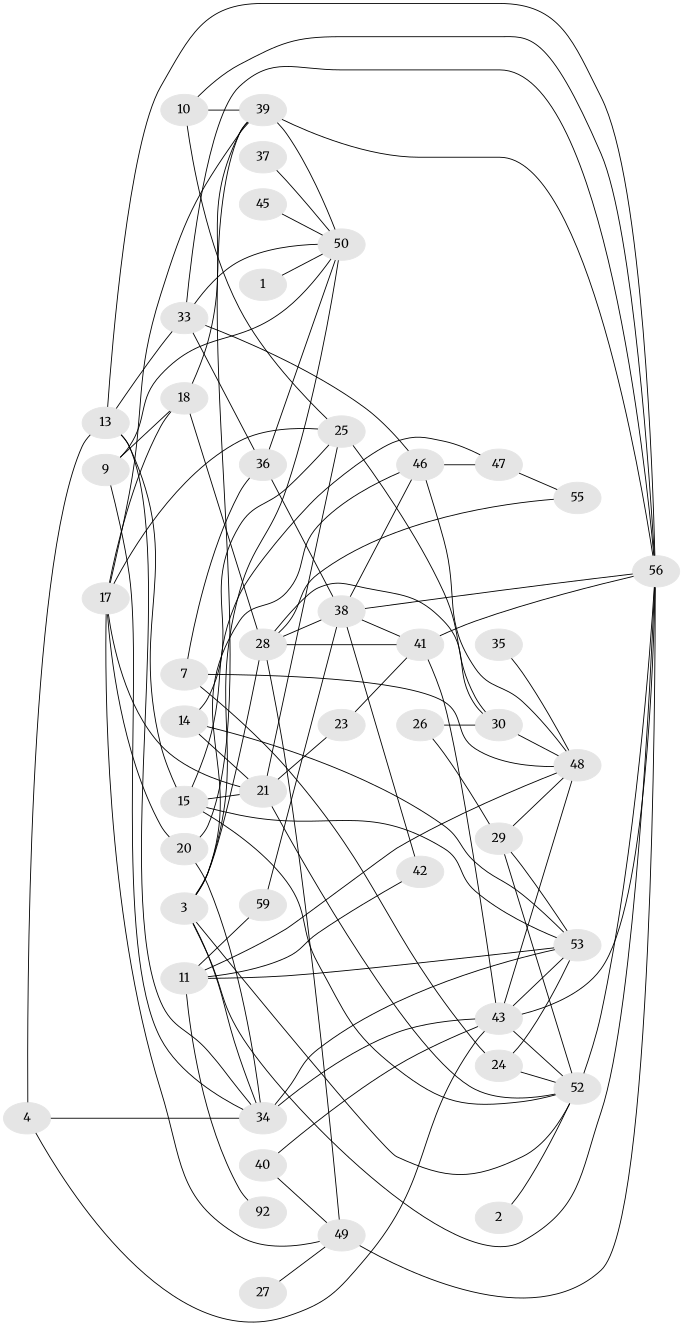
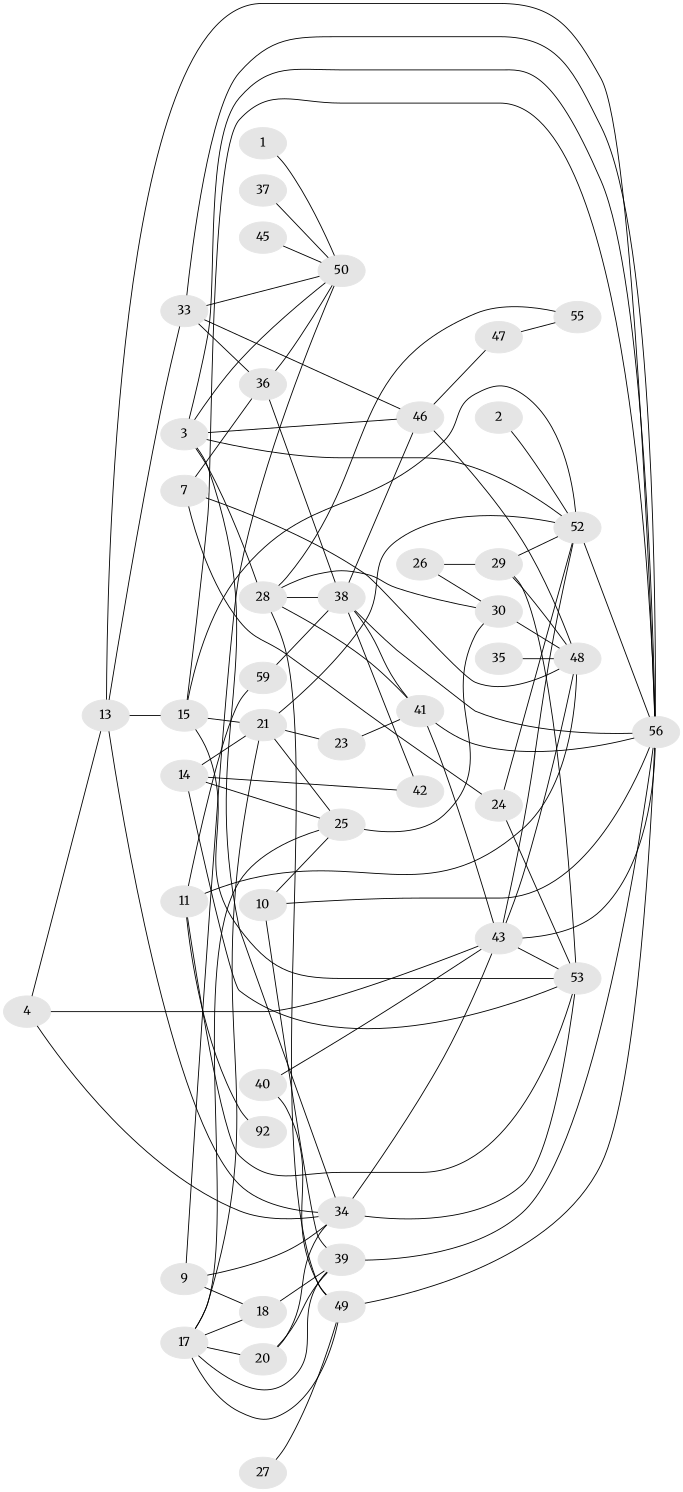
  graph {
    fontname=Merriweather
    rankdir=LR
    node [color=gray90 fontname=Merriweather style=filled]
    edge [fontname=Merriweather weight=1.0]
    1
    50
    2
    52
    56
    3
    28
    34
    46
    49
    38
    41
    30
    55
    43
    53
    48
    47
    4
    13
    33
    15
    36
    7
    24
    9
    18
    39
    10
    25
    11
    n32 [label=59]
    n33 [label=92]
    42
    21
    14
    23
    17
    20
    26
    29
    27
    n43 [label=35]
    37
    40
    45
    1 -- 50
    2 -- 52
    52 -- 56
    3 -- 50
    3 -- 52
    3 -- 56
    3 -- 28
    3 -- 34
    3 -- 46
    28 -- 49 [weight=2.0]
    28 -- 38 [weight=3.0]
    28 -- 41
    28 -- 30
    28 -- 55
    34 -- 43
    34 -- 53
    46 -- 48
    46 -- 47
    49 -- 56
    38 -- 56 [weight=3.0]
    38 -- 46
    38 -- 41
    38 -- 42
    41 -- 56
    41 -- 43
    30 -- 48
    43 -- 52
    43 -- 56
    43 -- 53
    43 -- 48
    47 -- 55
    4 -- 34
    4 -- 43
    4 -- 13
    13 -- 56
    13 -- 34
    13 -- 33
    13 -- 15
    33 -- 50
    33 -- 56
    33 -- 46
    33 -- 36
    15 -- 52
-   15 -- 47
+   15 -- 56
    15 -- 53
    15 -- 21
    36 -- 50
    36 -- 38
    7 -- 48
    7 -- 36
    7 -- 24
    24 -- 52
    24 -- 53
    9 -- 50
    9 -- 34
    9 -- 18
-   18 -- 28
    18 -- 39
-   39 -- 50 [weight=2.0]
    39 -- 56
    10 -- 56
    10 -- 39
    10 -- 25
    25 -- 30
    11 -- 53
    11 -- 48
    11 -- n32
    11 -- n33
-   11 -- 42
+   14 -- 42
    n32 -- 38
    21 -- 52
    21 -- 25
    21 -- 23
    14 -- 53
    14 -- 25
    14 -- 21
    23 -- 41
    17 -- 49
    17 -- 18
    17 -- 39
    17 -- 25
    17 -- 21
    17 -- 20
    20 -- 34
    20 -- 39
    26 -- 30
    26 -- 29
    29 -- 52
    29 -- 53
    29 -- 48
    27 -- 49
    n43 -- 48
    37 -- 50
    40 -- 49
    40 -- 43
    45 -- 50
  }
